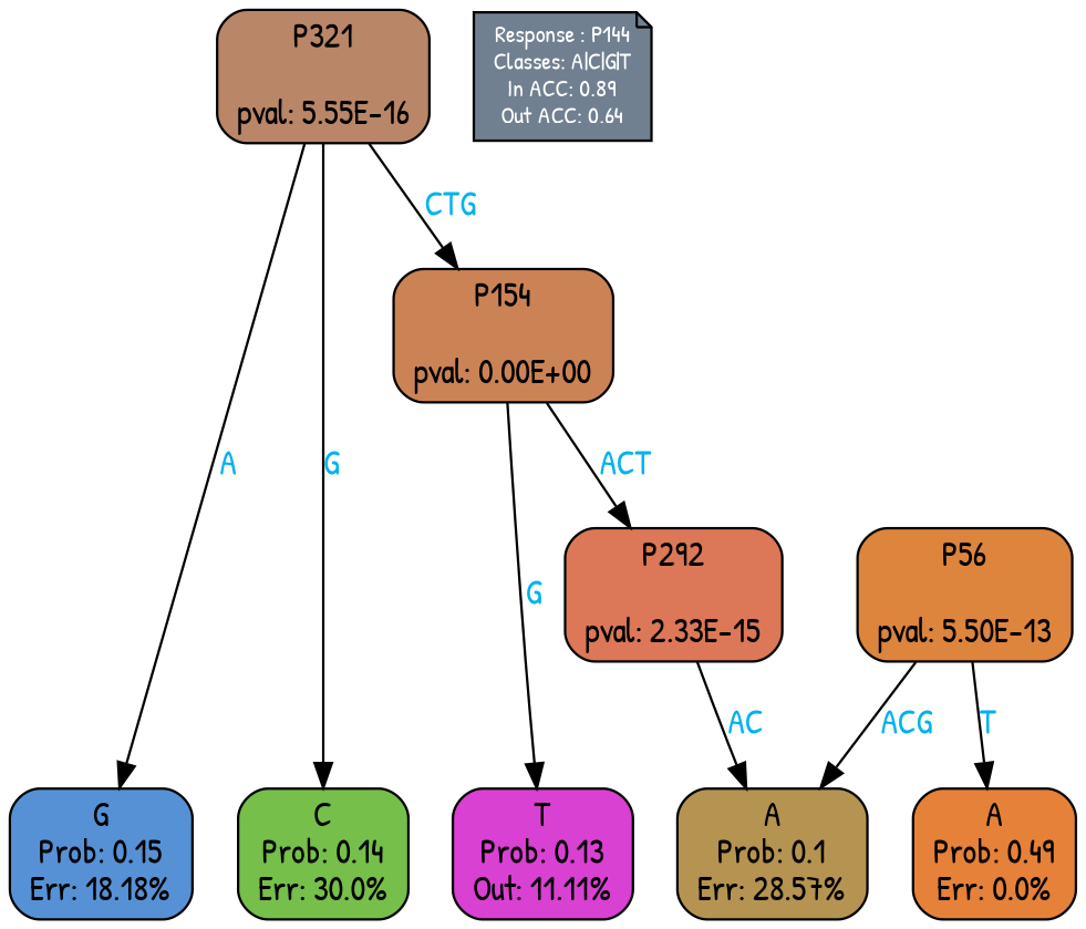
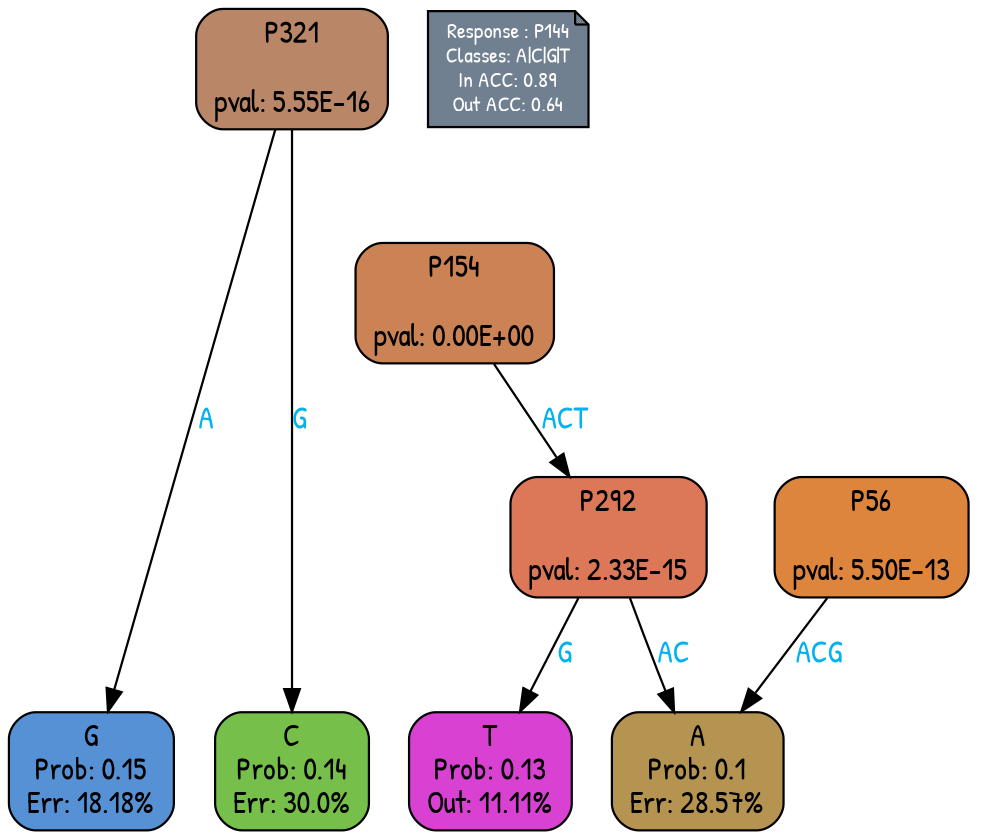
  digraph {
    fontname="Patrick Hand"
    ranksep=equally
    splines=polylines
    node [color=black fontname="Patrick Hand" shape=box style="filled, rounded"]
    edge [fontcolor=deepskyblue2 fontname="Patrick Hand"]
    n1 [fillcolor="#5791d5" label="G\nProb: 0.15\nErr: 18.18%"]
    n2 [fillcolor="#b59351" label="A\nProb: 0.1\nErr: 28.57%"]
-   n3 [fillcolor="#e58139" label="A\nProb: 0.49\nErr: 0.0%"]
    n4 [fillcolor="#d841d1" label="T\nProb: 0.13\nOut: 11.11%"]
    n5 [fillcolor="#75bf4a" label="C\nProb: 0.14\nErr: 30.0%"]
    n6 [align=left fillcolor=slategray fontcolor=white fontsize=10 label="Response : P144\nClasses: A|C|G|T\nIn ACC: 0.89\nOut ACC: 0.64\n" shape=note style=filled]
    n7 [fillcolor="#b98668" label="P321\n\npval: 5.55E-16"]
    n8 [fillcolor="#cb8355" label="P154\n\npval: 0.00E+00"]
    n9 [fillcolor="#dc7857" label="P292\n\npval: 2.33E-15"]
    n10 [fillcolor="#dd843d" label="P56\n\npval: 5.50E-13"]
    subgraph sub_1 {
      rank=same
      n1
      n2
-     n3
      n4
      n5
    }
    subgraph sub_2 {
      rank=same
      n6
      n7
    }
    n7 -> n1 [label=A]
    n7 -> n5 [label=G]
-   n7 -> n8 [label=CTG]
    n8 -> n9 [label=ACT]
    n9 -> n2 [label=AC]
-   n8 -> n4 [label=G]
+   n9 -> n4 [label=G]
    n10 -> n2 [label=ACG]
-   n10 -> n3 [label=T]
  }
